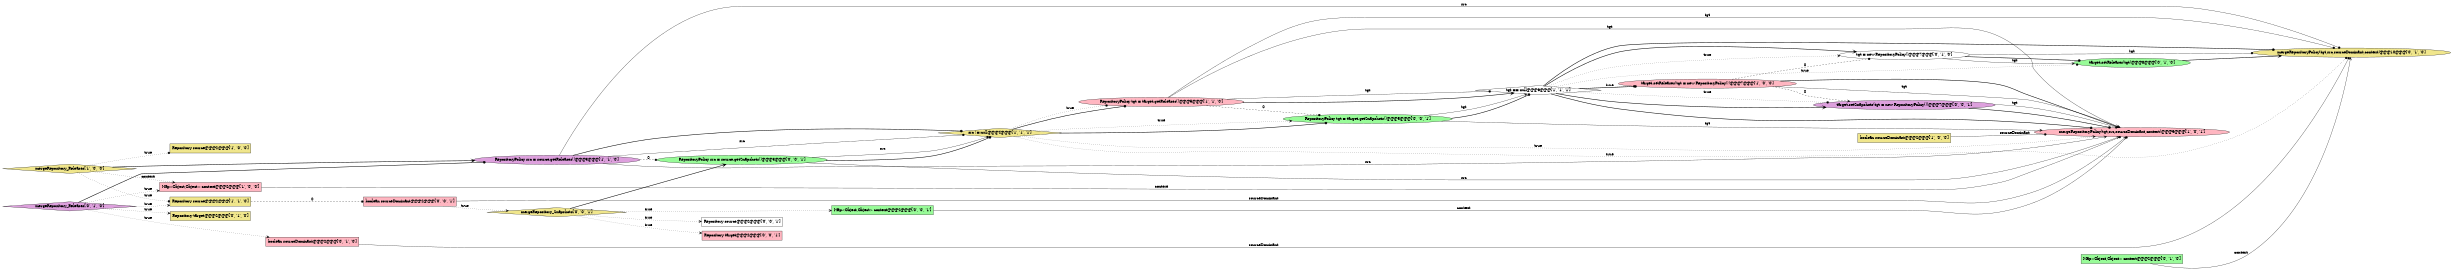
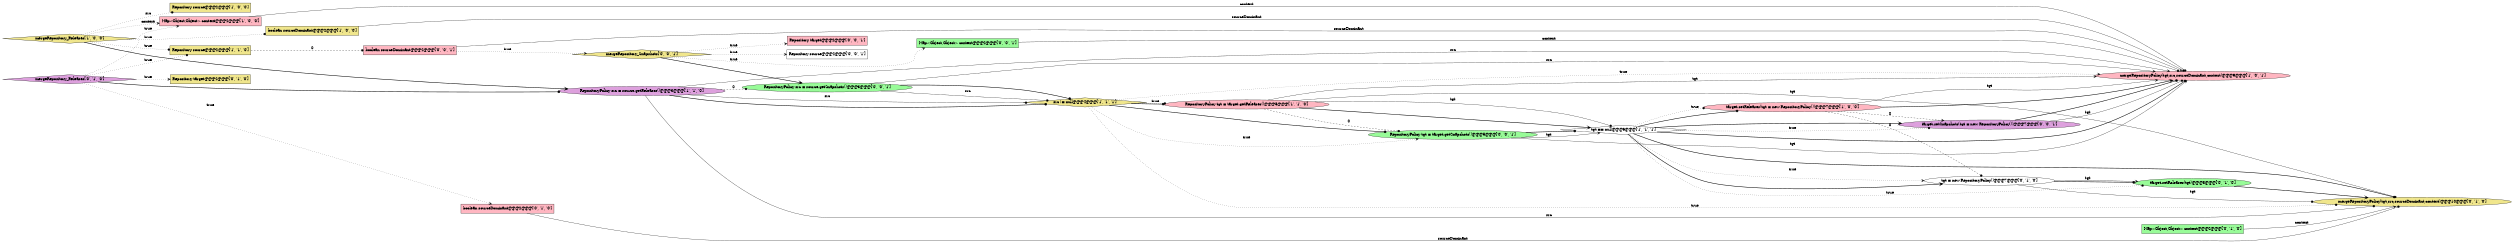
  digraph {
    rankdir=LR
    node [fillcolor=khaki shape=box style=filled]
    edge [arrowhead=dot style=dotted]
    n1 [fillcolor=lightpink label="mergeRepositoryPolicy(tgt,src,sourceDominant,context)@@@9@@@['1', '0', '1']" shape=ellipse]
    n2 [label="src != null@@@4@@@['1', '1', '1']" shape=diamond]
    n3 [fillcolor=lightpink label="RepositoryPolicy tgt = target.getReleases()@@@5@@@['1', '1', '0']" shape=ellipse]
    n4 [fillcolor=palegreen label="RepositoryPolicy tgt = target.getSnapshots()@@@5@@@['0', '0', '1']" shape=ellipse]
    n5 [label="mergeRepositoryPolicy(tgt,src,sourceDominant,context)@@@10@@@['0', '1', '0']" shape=ellipse]
    n6 [fillcolor=white label="tgt == null@@@6@@@['1', '1', '1']" shape=diamond]
    n7 [fillcolor=lightpink label="target.setReleases(tgt = new RepositoryPolicy())@@@7@@@['1', '0', '0']" shape=ellipse]
    n8 [fillcolor=plum label="target.setSnapshots(tgt = new RepositoryPolicy())@@@7@@@['0', '0', '1']" shape=ellipse]
    n9 [fillcolor=white label="tgt = new RepositoryPolicy()@@@7@@@['0', '1', '0']" shape=ellipse]
    n10 [fillcolor=palegreen label="target.setReleases(tgt)@@@8@@@['0', '1', '0']" shape=ellipse]
    n11 [label="boolean sourceDominant@@@2@@@['1', '0', '0']"]
    n12 [fillcolor=lightpink label="Map<Object,Object> context@@@2@@@['1', '0', '0']"]
    n13 [fillcolor=lightpink label="boolean sourceDominant@@@2@@@['0', '0', '1']"]
    n14 [label="mergeRepository_Snapshots['0', '0', '1']" shape=diamond]
    n15 [label="mergeRepository_Releases['1', '0', '0']" shape=diamond]
    n16 [label="Repository source@@@2@@@['1', '0', '0']"]
    n17 [fillcolor=plum label="RepositoryPolicy src = source.getReleases()@@@3@@@['1', '1', '0']" shape=ellipse]
    n18 [label="Repository source@@@2@@@['1', '1', '0']"]
    n19 [fillcolor=palegreen label="RepositoryPolicy src = source.getSnapshots()@@@3@@@['0', '0', '1']" shape=ellipse]
    n20 [label="Repository target@@@2@@@['0', '1', '0']"]
    n21 [fillcolor=palegreen label="Map<Object,Object> context@@@2@@@['0', '0', '1']"]
    n22 [fillcolor=palegreen label="Map<Object,Object> context@@@2@@@['0', '1', '0']"]
    n23 [fillcolor=plum label="mergeRepository_Releases['0', '1', '0']" shape=diamond]
    n24 [fillcolor=lightpink label="boolean sourceDominant@@@2@@@['0', '1', '0']"]
    n25 [fillcolor=white label="Repository source@@@2@@@['0', '0', '1']"]
    n26 [fillcolor=lightpink label="Repository target@@@2@@@['0', '0', '1']"]
    n2 -> n1 [arrowhead=vee label=true]
    n2 -> n3 [style=bold]
    n2 -> n3 [label=true]
    n2 -> n4 [arrowhead=vee label=true]
    n2 -> n4 [style=bold]
    n2 -> n5 [label=true]
    n3 -> n1 [arrowhead=vee label=tgt style=solid]
    n3 -> n4 [label=0 style=dashed]
    n3 -> n5 [label=tgt style=solid]
    n3 -> n6 [label=tgt style=solid]
    n3 -> n6 [arrowhead=vee style=bold]
    n4 -> n1 [arrowhead=vee label=tgt style=solid]
    n4 -> n6 [style=bold]
    n4 -> n6 [arrowhead=vee label=tgt style=solid]
    n6 -> n1 [style=bold]
    n6 -> n5 [style=bold]
    n6 -> n7 [label=true]
    n6 -> n7 [style=bold]
    n6 -> n8 [arrowhead=vee style=bold]
    n6 -> n8 [label=true]
    n6 -> n9 [arrowhead=vee label=true]
    n6 -> n9 [arrowhead=vee style=bold]
    n6 -> n10 [label=true]
    n7 -> n1 [arrowhead=vee label=tgt style=solid]
    n7 -> n1 [arrowhead=vee style=bold]
    n7 -> n8 [arrowhead=vee label=0 style=dashed]
    n7 -> n9 [label=0 style=dashed]
    n8 -> n1 [label=tgt style=solid]
    n8 -> n1 [style=bold]
    n9 -> n5 [label=tgt style=solid]
    n9 -> n10 [arrowhead=vee label=tgt style=solid]
    n9 -> n10 [style=bold]
    n10 -> n5 [arrowhead=vee style=bold]
    n11 -> n1 [label=sourceDominant style=solid]
    n12 -> n1 [label=context style=solid]
    n13 -> n1 [arrowhead=vee label=sourceDominant style=solid]
    n13 -> n14 [arrowhead=vee label=true]
    n14 -> n19 [arrowhead=vee style=bold]
    n14 -> n21 [arrowhead=vee label=true]
    n14 -> n25 [arrowhead=vee label=true]
    n14 -> n26 [arrowhead=vee label=true]
+   n15 -> n11 [label=true]
    n15 -> n12 [arrowhead=vee label=context]
-   n15 -> n16 [label=true]
+   n15 -> n16 [label=src]
    n15 -> n17 [arrowhead=vee style=bold]
    n15 -> n18 [label=true]
    n17 -> n1 [arrowhead=vee label=src style=solid]
    n17 -> n2 [label=src style=solid]
    n17 -> n2 [style=bold]
    n17 -> n5 [label=src style=solid]
    n17 -> n19 [label=0 style=dashed]
    n18 -> n13 [label=0 style=dashed]
    n19 -> n1 [arrowhead=vee label=src style=solid]
    n19 -> n2 [label=src style=solid]
    n19 -> n2 [style=bold]
    n21 -> n1 [label=context style=solid]
    n22 -> n5 [arrowhead=vee label=context style=solid]
    n23 -> n12 [arrowhead=vee label=true]
    n23 -> n17 [style=bold]
-   n23 -> n18 [arrowhead=vee label=true]
+   n23 -> n18 [label=true]
    n23 -> n20 [arrowhead=vee label=true]
    n23 -> n24 [arrowhead=vee label=true]
    n24 -> n5 [label=sourceDominant style=solid]
  }
